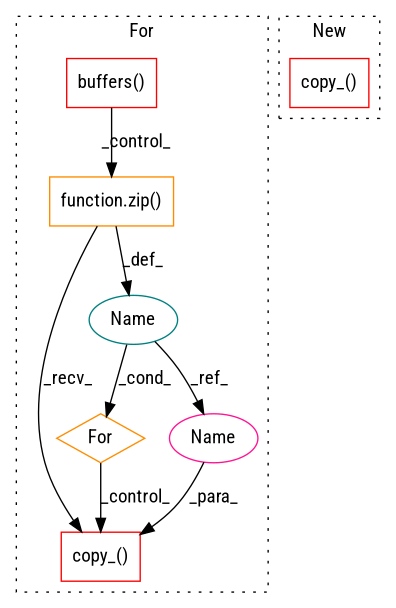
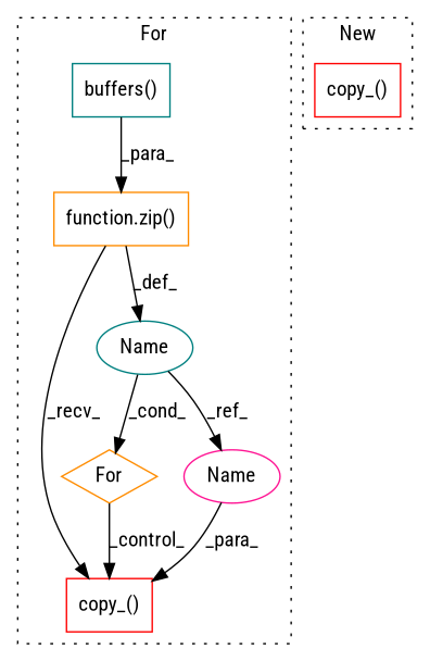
  digraph {
    fontname="Roboto Condensed"
    node [a=75 color=darkorange fontname="Roboto Condensed" l=1 shape=box]
    edge [fontname="Roboto Condensed"]
    n1 [l="4,1" label="function.zip()" s="2178,2226"]
    n2 [color=red l="12,1" label="copy_()" s="2245,2258"]
    n3 [a=87 color=teal label=Name s=2173 shape=ellipse]
    n4 [a=107 l="4,18" label=For s="2162,2227" shape=diamond]
-   n5 [color=red l=21 label="buffers()" s=2205]
+   n5 [color=teal l=21 label="buffers()" s=2205]
    n6 [a=87 color=deeppink label=Name s=2257 shape=ellipse]
    n7 [color=red l="33,1" label="copy_()" s="2103,2211"]
    subgraph cluster_1 {
      label=For
      style=dotted
      n1
      n2
      n3
      n4
      n5
      n6
    }
    subgraph cluster_2 {
      label=New
      style=dotted
      n7
    }
    n1 -> n2 [label=_recv_]
    n1 -> n3 [label=_def_]
    n3 -> n4 [label=_cond_]
    n3 -> n6 [label=_ref_]
    n4 -> n2 [label=_control_]
-   n5 -> n1 [label=_control_]
+   n5 -> n1 [label=_para_]
    n6 -> n2 [label=_para_]
  }
